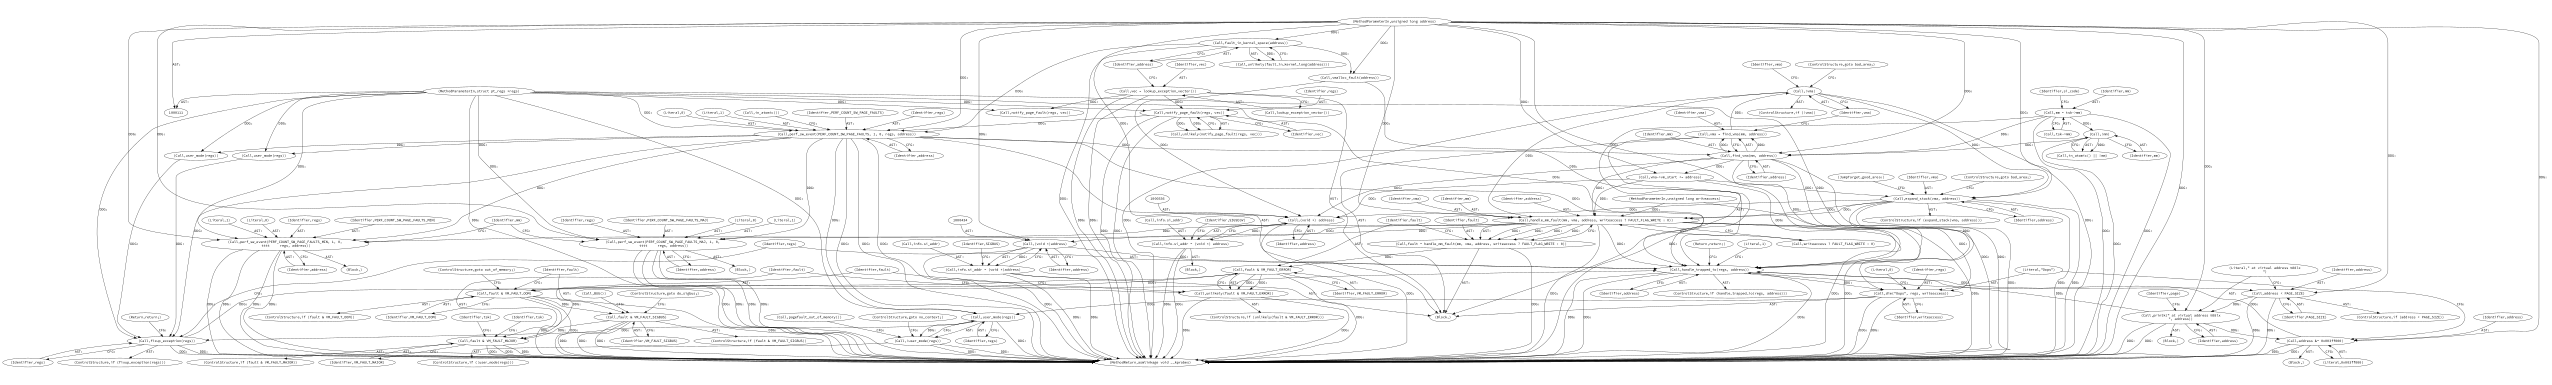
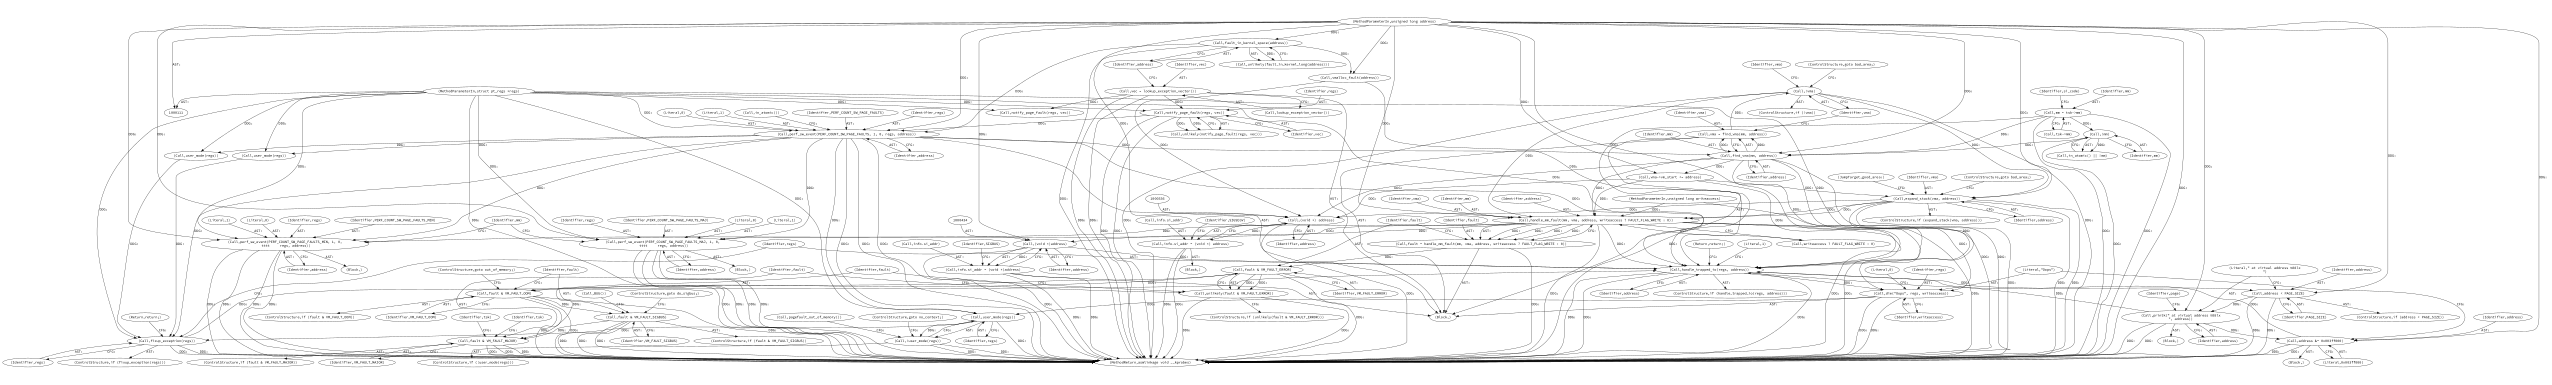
  digraph {
    fontname="Source Code Pro"
    node [fontname="Source Code Pro"]
    edge [fontname="Source Code Pro"]
    n1 [label="(Call,!vma)"]
    n2 [label="(Call,expand_stack(vma, address))"]
    n3 [label="(Call,handle_mm_fault(mm, vma, address, writeaccess ? FAULT_FLAG_WRITE : 0))"]
    n4 [label="(MethodReturn,asmlinkage void __kprobes)"]
    n5 [label="(Identifier,vma)"]
    n6 [label="(ControlStructure,if (!vma))"]
    n7 [label="(Call,handle_trapped_io(regs, address))"]
    n8 [label="(Call,(void *) address)"]
    n9 [label="(ControlStructure,if (expand_stack(vma, address)))"]
    n10 [label="(Identifier,address)"]
    n11 [label="(Call,perf_sw_event(PERF_COUNT_SW_PAGE_FAULTS_MAJ, 1, 0,\n \t\t\t\t     regs, address))"]
    n12 [label="(Call,perf_sw_event(PERF_COUNT_SW_PAGE_FAULTS_MIN, 1, 0,\n \t\t\t\t     regs, address))"]
    n13 [label="(Call,(void *)address)"]
    n14 [label="(Call,fault = handle_mm_fault(mm, vma, address, writeaccess ? FAULT_FLAG_WRITE : 0))"]
    n15 [label="(Call,writeaccess ? FAULT_FLAG_WRITE : 0)"]
    n16 [label="(Call,vma = find_vma(mm, address))"]
    n17 [label="(Call,find_vma(mm, address))"]
    n18 [label="(Block,)"]
    n19 [label="(Identifier,address)"]
    n20 [label="(Call,vma->vm_start <= address)"]
    n21 [label="(Call,die(\"Oops\", regs, writeaccess))"]
    n22 [label="(Call,address < PAGE_SIZE)"]
    n23 [label="(Identifier,address)"]
    n24 [label="(ControlStructure,if (handle_trapped_io(regs, address)))"]
    n25 [label="(Call,info.si_addr = (void *) address)"]
    n26 [label="(Identifier,address)"]
    n27 [label="(Call,!mm)"]
    n28 [label="(Call,in_atomic() || !mm)"]
    n29 [label="(Identifier,mm)"]
    n30 [label="(Call,mm = tsk->mm)"]
    n31 [label="(Call,tsk->mm)"]
    n32 [label="(Call,perf_sw_event(PERF_COUNT_SW_PAGE_FAULTS, 1, 0, regs, address))"]
    n33 [label="(Call,user_mode(regs))"]
    n34 [label="(Call,fixup_exception(regs))"]
    n35 [label="(Call,user_mode(regs))"]
    n36 [label="(Identifier,address)"]
    n37 [label="(Call,user_mode(regs))"]
    n38 [label="(Identifier,address)"]
    n39 [label="(Block,)"]
    n40 [label="(Block,)"]
    n41 [label="(Identifier,address)"]
    n42 [label="(Call,!user_mode(regs))"]
    n43 [label="(Identifier,regs)"]
    n44 [label="(Identifier,regs)"]
    n45 [label="(ControlStructure,if (fixup_exception(regs)))"]
    n46 [label="(Call,notify_page_fault(regs, vec))"]
    n47 [label="(Identifier,vec)"]
    n48 [label="(Call,unlikely(notify_page_fault(regs, vec)))"]
    n49 [label="(MethodParameterIn,struct pt_regs *regs)"]
    n50 [label="(Call,notify_page_fault(regs, vec))"]
    1000111
    n52 [label="(Identifier,writeaccess)"]
    n53 [label="(Call,vec = lookup_exception_vector())"]
    n54 [label="(Call,lookup_exception_vector())"]
    n55 [label="(Call,fault_in_kernel_space(address))"]
    n56 [label="(Identifier,address)"]
    n57 [label="(Call,vmalloc_fault(address))"]
    n58 [label="(Call,unlikely(fault_in_kernel_long(address)))"]
    n59 [label="(MethodParameterIn,unsigned long address)"]
    n60 [label="(Call,printk(\" at virtual address %08lx\n\", address))"]
    n61 [label="(Call,address &= 0x003ff000)"]
    n62 [label="(Identifier,PAGE_SIZE)"]
    n63 [label="(ControlStructure,if (address < PAGE_SIZE))"]
    n64 [label="(Block,)"]
    n65 [label="(Identifier,address)"]
    n66 [label="(Block,)"]
    n67 [label="(Literal,0x003ff000)"]
    n68 [label="(Call,info.si_addr = (void *)address)"]
    n69 [label="(Identifier,address)"]
    n70 [label="(Call,fault & VM_FAULT_ERROR)"]
    n71 [label="(Call,unlikely(fault & VM_FAULT_ERROR))"]
    n72 [label="(Call,fault & VM_FAULT_OOM)"]
    n73 [label="(Call,fault & VM_FAULT_MAJOR)"]
    n74 [label="(Identifier,VM_FAULT_ERROR)"]
    n75 [label="(ControlStructure,if (unlikely(fault & VM_FAULT_ERROR)))"]
    n76 [label="(Call,fault & VM_FAULT_SIGBUS)"]
    n77 [label="(Identifier,VM_FAULT_OOM)"]
    n78 [label="(ControlStructure,if (fault & VM_FAULT_OOM))"]
    n79 [label="(ControlStructure,if (fault & VM_FAULT_MAJOR))"]
    n80 [label="(Identifier,VM_FAULT_MAJOR)"]
    n81 [label="(ControlStructure,if (fault & VM_FAULT_SIGBUS))"]
    n82 [label="(Identifier,VM_FAULT_SIGBUS)"]
    n83 [label="(ControlStructure,if (!user_mode(regs)))"]
    n84 [label="(Block,)"]
    n85 [label="(Identifier,fault)"]
    n86 [label="(Identifier,tsk)"]
    n87 [label="(ControlStructure,goto bad_area;)"]
    n88 [label="(Identifier,regs)"]
    n89 [label="(Identifier,page)"]
    n90 [label="(Identifier,fault)"]
    n91 [label="(Identifier,mm)"]
    n92 [label="(ControlStructure,goto do_sigbus;)"]
    n93 [label="(Literal,0)"]
    n94 [label="(Call,BUG())"]
    n95 [label="(Call,pagefault_out_of_memory())"]
    n96 [label="(Identifier,si_code)"]
    n97 [label="(Literal,1)"]
    n98 [label="(Identifier,PERF_COUNT_SW_PAGE_FAULTS_MAJ)"]
    n99 [label="(Identifier,mm)"]
    n100 [label="(Literal,\"Oops\")"]
    n101 [label="(MethodParameterIn,unsigned long writeaccess)"]
    n102 [label="(Return,return;)"]
    n103 [label="(Identifier,address)"]
    n104 [label="(Identifier,fault)"]
    n105 [label="(Identifier,vec)"]
    n106 [label="(Identifier,PERF_COUNT_SW_PAGE_FAULTS_MIN)"]
    n107 [label="(JumpTarget,good_area:)"]
    n108 [label="(Literal,1)"]
    n109 [label="(Literal,\" at virtual address %08lx\n\")"]
    n110 [label="(Identifier,SIGBUS)"]
    n111 [label="(Call,in_atomic())"]
    n112 [label="(Literal,0)"]
    n113 [label="(Call,info.si_addr)"]
    n114 [label="(Identifier,PERF_COUNT_SW_PAGE_FAULTS)"]
    n115 [label="(Identifier,vma)"]
    n116 [label="(Return,return;)"]
    n117 [label="(Literal,1)"]
    n118 [label="(Literal,1)"]
    n119 [label="(ControlStructure,goto out_of_memory;)"]
    n120 [label="(Identifier,fault)"]
    n121 [label="(Literal,0)"]
    n122 [label="(Identifier,fault)"]
    n123 [label="(Identifier,regs)"]
    n124 [label="(Identifier,address)"]
    n125 [label="(Identifier,vma)"]
    n126 [label="(Identifier,vma)"]
    n127 [label="(ControlStructure,goto bad_area;)"]
    n128 [label="(Identifier,mm)"]
    n129 [label="(ControlStructure,goto no_context;)"]
    n130 [label="(Identifier,mm)"]
    n131 [label="(Identifier,regs)"]
    n132 [label="(Identifier,address)"]
    n133 [label="(Identifier,vma)"]
    n134 [label="(Identifier,tsk)"]
    n135 [label="(Literal,0)"]
    n136 [label="(Identifier,regs)"]
    n137 [label="(Call,info.si_addr)"]
    n138 [label="(Identifier,SIGSEGV)"]
    n139 [label="(Identifier,regs)"]
    n140 [label="(Identifier,regs)"]
    1000434
    1000336
    n1 -> n2 [label="DDG: "]
    n1 -> n3 [label="DDG: "]
    n1 -> n4 [label="DDG: "]
    n1 -> n4 [label="DDG: "]
    n1 -> n5 [label="CFG: "]
    n1 -> n6 [label="AST: "]
    n2 -> n3 [label="DDG: "]
    n2 -> n3 [label="DDG: "]
    n2 -> n4 [label="DDG: "]
    n2 -> n4 [label="DDG: "]
    n2 -> n4 [label="DDG: "]
    n2 -> n7 [label="DDG: "]
    n2 -> n8 [label="DDG: "]
    n2 -> n9 [label="AST: "]
    n2 -> n10 [label="CFG: "]
    n3 -> n4 [label="DDG: "]
    n3 -> n4 [label="DDG: "]
    n3 -> n4 [label="DDG: "]
    n3 -> n4 [label="DDG: "]
    n3 -> n7 [label="DDG: "]
    n3 -> n11 [label="DDG: "]
    n3 -> n12 [label="DDG: "]
    n3 -> n13 [label="DDG: "]
    n3 -> n14 [label="AST: "]
    n3 -> n14 [label="DDG: "]
    n3 -> n14 [label="DDG: "]
    n3 -> n14 [label="DDG: "]
    n3 -> n14 [label="DDG: "]
    n3 -> n15 [label="CFG: "]
    n5 -> n1 [label="AST: "]
    n5 -> n16 [label="CFG: "]
    n7 -> n4 [label="DDG: "]
    n7 -> n4 [label="DDG: "]
    n7 -> n4 [label="DDG: "]
    n7 -> n21 [label="DDG: "]
    n7 -> n22 [label="DDG: "]
    n7 -> n23 [label="CFG: "]
    n7 -> n24 [label="AST: "]
    n8 -> n4 [label="DDG: "]
    n8 -> n25 [label="AST: "]
    n8 -> n25 [label="DDG: "]
    n8 -> n26 [label="CFG: "]
    n10 -> n2 [label="AST: "]
    n11 -> n4 [label="DDG: "]
    n11 -> n4 [label="DDG: "]
    n11 -> n4 [label="DDG: "]
    n11 -> n4 [label="DDG: "]
    n11 -> n38 [label="CFG: "]
    n11 -> n39 [label="AST: "]
    n12 -> n4 [label="DDG: "]
    n12 -> n4 [label="DDG: "]
    n12 -> n4 [label="DDG: "]
    n12 -> n4 [label="DDG: "]
    n12 -> n40 [label="AST: "]
    n12 -> n41 [label="CFG: "]
    n13 -> n4 [label="DDG: "]
    n13 -> n7 [label="DDG: "]
    n13 -> n68 [label="AST: "]
    n13 -> n68 [label="DDG: "]
    n13 -> n69 [label="CFG: "]
    n14 -> n3 [label="CFG: "]
    n14 -> n4 [label="DDG: "]
    n14 -> n18 [label="AST: "]
    n14 -> n70 [label="DDG: "]
    n15 -> n3 [label="AST: "]
    n16 -> n1 [label="DDG: "]
    n16 -> n4 [label="DDG: "]
    n16 -> n17 [label="CFG: "]
    n16 -> n18 [label="AST: "]
    n17 -> n3 [label="DDG: "]
    n17 -> n4 [label="DDG: "]
    n17 -> n4 [label="DDG: "]
    n17 -> n7 [label="DDG: "]
    n17 -> n8 [label="DDG: "]
    n17 -> n16 [label="AST: "]
    n17 -> n16 [label="DDG: "]
    n17 -> n16 [label="DDG: "]
    n17 -> n19 [label="CFG: "]
    n17 -> n20 [label="DDG: "]
    n19 -> n17 [label="AST: "]
    n20 -> n2 [label="DDG: "]
    n20 -> n3 [label="DDG: "]
    n20 -> n7 [label="DDG: "]
    n20 -> n8 [label="DDG: "]
    n21 -> n4 [label="DDG: "]
    n21 -> n4 [label="DDG: "]
    n21 -> n18 [label="AST: "]
    n21 -> n33 [label="DDG: "]
    n21 -> n52 [label="CFG: "]
    n22 -> n4 [label="DDG: "]
    n22 -> n4 [label="DDG: "]
    n22 -> n60 [label="DDG: "]
    n22 -> n62 [label="CFG: "]
    n22 -> n63 [label="AST: "]
    n23 -> n7 [label="AST: "]
    n25 -> n4 [label="DDG: "]
    n25 -> n4 [label="DDG: "]
    n25 -> n8 [label="CFG: "]
    n25 -> n84 [label="AST: "]
    n26 -> n8 [label="AST: "]
    n27 -> n4 [label="DDG: "]
    n27 -> n17 [label="DDG: "]
    n27 -> n28 [label="AST: "]
    n27 -> n28 [label="DDG: "]
    n27 -> n29 [label="CFG: "]
    n28 -> n27 [label="CFG: "]
    n29 -> n27 [label="AST: "]
    n30 -> n4 [label="DDG: "]
    n30 -> n4 [label="DDG: "]
    n30 -> n17 [label="DDG: "]
    n30 -> n18 [label="AST: "]
    n30 -> n27 [label="DDG: "]
    n30 -> n31 [label="CFG: "]
    n31 -> n30 [label="AST: "]
    n32 -> n4 [label="DDG: "]
    n32 -> n4 [label="DDG: "]
    n32 -> n4 [label="DDG: "]
    n32 -> n7 [label="DDG: "]
    n32 -> n11 [label="DDG: "]
    n32 -> n12 [label="DDG: "]
    n32 -> n17 [label="DDG: "]
    n32 -> n18 [label="AST: "]
    n32 -> n33 [label="DDG: "]
    n32 -> n34 [label="DDG: "]
    n32 -> n35 [label="DDG: "]
    n32 -> n36 [label="CFG: "]
    n32 -> n37 [label="DDG: "]
    n33 -> n4 [label="DDG: "]
    n33 -> n34 [label="DDG: "]
    n33 -> n42 [label="AST: "]
    n33 -> n42 [label="DDG: "]
    n33 -> n43 [label="CFG: "]
    n34 -> n4 [label="DDG: "]
    n34 -> n4 [label="DDG: "]
    n34 -> n7 [label="DDG: "]
    n34 -> n44 [label="CFG: "]
    n34 -> n45 [label="AST: "]
    n35 -> n34 [label="DDG: "]
    n36 -> n32 [label="AST: "]
    n37 -> n34 [label="DDG: "]
    n38 -> n11 [label="AST: "]
    n41 -> n12 [label="AST: "]
    n42 -> n4 [label="DDG: "]
    n42 -> n4 [label="DDG: "]
    n42 -> n33 [label="CFG: "]
    n42 -> n83 [label="AST: "]
    n43 -> n33 [label="AST: "]
    n44 -> n34 [label="AST: "]
    n46 -> n4 [label="DDG: "]
    n46 -> n4 [label="DDG: "]
    n46 -> n32 [label="DDG: "]
    n46 -> n47 [label="CFG: "]
    n46 -> n48 [label="AST: "]
    n46 -> n48 [label="DDG: "]
    n46 -> n48 [label="DDG: "]
    n47 -> n46 [label="AST: "]
    n48 -> n46 [label="CFG: "]
    n49 -> n4 [label="DDG: "]
    n49 -> n7 [label="DDG: "]
    n49 -> n11 [label="DDG: "]
    n49 -> n12 [label="DDG: "]
    n49 -> n21 [label="DDG: "]
    n49 -> n32 [label="DDG: "]
    n49 -> n33 [label="DDG: "]
    n49 -> n34 [label="DDG: "]
    n49 -> n35 [label="DDG: "]
    n49 -> n37 [label="DDG: "]
    n49 -> n46 [label="DDG: "]
    n49 -> n50 [label="DDG: "]
    n49 -> 1000111 [label="AST: "]
    n52 -> n21 [label="AST: "]
    n53 -> n4 [label="DDG: "]
    n53 -> n4 [label="DDG: "]
    n53 -> n18 [label="AST: "]
    n53 -> n46 [label="DDG: "]
    n53 -> n50 [label="DDG: "]
    n53 -> n54 [label="CFG: "]
    n54 -> n53 [label="AST: "]
    n55 -> n4 [label="DDG: "]
    n55 -> n32 [label="DDG: "]
    n55 -> n56 [label="CFG: "]
    n55 -> n57 [label="DDG: "]
    n55 -> n58 [label="AST: "]
    n55 -> n58 [label="DDG: "]
    n56 -> n53 [label="CFG: "]
    n56 -> n55 [label="AST: "]
    n57 -> n7 [label="DDG: "]
    n57 -> n8 [label="DDG: "]
    n58 -> n55 [label="CFG: "]
    n59 -> n2 [label="DDG: "]
    n59 -> n3 [label="DDG: "]
    n59 -> n4 [label="DDG: "]
    n59 -> n7 [label="DDG: "]
    n59 -> n8 [label="DDG: "]
    n59 -> n11 [label="DDG: "]
    n59 -> n12 [label="DDG: "]
    n59 -> n13 [label="DDG: "]
    n59 -> n17 [label="DDG: "]
    n59 -> n20 [label="DDG: "]
    n59 -> n22 [label="DDG: "]
    n59 -> n32 [label="DDG: "]
    n59 -> 1000111 [label="AST: "]
    n59 -> n55 [label="DDG: "]
    n59 -> n57 [label="DDG: "]
    n59 -> n60 [label="DDG: "]
    n59 -> n61 [label="DDG: "]
    n60 -> n4 [label="DDG: "]
    n60 -> n4 [label="DDG: "]
    n60 -> n7 [label="DDG: "]
    n60 -> n61 [label="DDG: "]
    n60 -> n64 [label="AST: "]
    n60 -> n65 [label="CFG: "]
    n61 -> n4 [label="DDG: "]
    n61 -> n4 [label="DDG: "]
    n61 -> n7 [label="DDG: "]
    n61 -> n66 [label="AST: "]
    n61 -> n67 [label="CFG: "]
    n62 -> n22 [label="AST: "]
    n65 -> n60 [label="AST: "]
    n67 -> n61 [label="AST: "]
    n68 -> n4 [label="DDG: "]
    n68 -> n4 [label="DDG: "]
    n68 -> n13 [label="CFG: "]
    n68 -> n18 [label="AST: "]
    n69 -> n13 [label="AST: "]
    n70 -> n4 [label="DDG: "]
    n70 -> n71 [label="AST: "]
    n70 -> n71 [label="DDG: "]
    n70 -> n71 [label="DDG: "]
    n70 -> n72 [label="DDG: "]
    n70 -> n73 [label="DDG: "]
    n70 -> n74 [label="CFG: "]
    n71 -> n4 [label="DDG: "]
    n71 -> n4 [label="DDG: "]
    n71 -> n70 [label="CFG: "]
-   n71 -> n75 [label="AST: "]
+   n71 -> n75 [label="CFG: "]
    n72 -> n4 [label="DDG: "]
    n72 -> n4 [label="DDG: "]
    n72 -> n4 [label="DDG: "]
    n72 -> n76 [label="DDG: "]
    n72 -> n77 [label="CFG: "]
    n72 -> n78 [label="AST: "]
    n73 -> n4 [label="DDG: "]
    n73 -> n4 [label="DDG: "]
    n73 -> n4 [label="DDG: "]
    n73 -> n79 [label="AST: "]
    n73 -> n80 [label="CFG: "]
    n74 -> n70 [label="AST: "]
    n76 -> n4 [label="DDG: "]
    n76 -> n4 [label="DDG: "]
    n76 -> n4 [label="DDG: "]
    n76 -> n73 [label="DDG: "]
    n76 -> n81 [label="AST: "]
    n76 -> n82 [label="CFG: "]
    n77 -> n72 [label="AST: "]
    n80 -> n73 [label="AST: "]
    n82 -> n76 [label="AST: "]
    n85 -> n71 [label="CFG: "]
    n85 -> n72 [label="AST: "]
    n86 -> n73 [label="CFG: "]
    n87 -> n1 [label="CFG: "]
    n88 -> n11 [label="AST: "]
    n89 -> n60 [label="CFG: "]
    n90 -> n14 [label="CFG: "]
    n90 -> n70 [label="AST: "]
    n91 -> n11 [label="CFG: "]
    n91 -> n12 [label="CFG: "]
    n92 -> n76 [label="CFG: "]
    n93 -> n32 [label="AST: "]
    n94 -> n76 [label="CFG: "]
    n95 -> n42 [label="CFG: "]
    n96 -> n30 [label="CFG: "]
    n97 -> n7 [label="CFG: "]
    n98 -> n11 [label="AST: "]
    n99 -> n30 [label="AST: "]
    n100 -> n21 [label="AST: "]
    n100 -> n61 [label="CFG: "]
    n101 -> n3 [label="DDG: "]
    n101 -> n21 [label="DDG: "]
    n102 -> n34 [label="CFG: "]
    n103 -> n3 [label="AST: "]
    n104 -> n71 [label="CFG: "]
    n104 -> n73 [label="AST: "]
    n105 -> n53 [label="AST: "]
    n106 -> n12 [label="AST: "]
    n107 -> n2 [label="CFG: "]
    n108 -> n32 [label="AST: "]
    n109 -> n22 [label="CFG: "]
    n109 -> n60 [label="AST: "]
    n110 -> n68 [label="CFG: "]
    n111 -> n32 [label="CFG: "]
    n112 -> n11 [label="AST: "]
    n113 -> n68 [label="AST: "]
    n114 -> n32 [label="AST: "]
    n115 -> n3 [label="AST: "]
    n116 -> n7 [label="CFG: "]
    n117 -> n12 [label="AST: "]
    n118 -> n11 [label="AST: "]
    n119 -> n72 [label="CFG: "]
    n120 -> n72 [label="CFG: "]
    n120 -> n76 [label="AST: "]
    n121 -> n12 [label="AST: "]
    n122 -> n14 [label="AST: "]
    n123 -> n46 [label="AST: "]
    n124 -> n61 [label="AST: "]
    n125 -> n16 [label="AST: "]
    n126 -> n2 [label="AST: "]
    n127 -> n2 [label="CFG: "]
    n128 -> n17 [label="AST: "]
    n129 -> n42 [label="CFG: "]
    n130 -> n3 [label="AST: "]
    n131 -> n32 [label="AST: "]
    n132 -> n22 [label="AST: "]
    n133 -> n1 [label="CFG: "]
    n134 -> n73 [label="CFG: "]
    n135 -> n21 [label="CFG: "]
    n136 -> n12 [label="AST: "]
    n137 -> n25 [label="AST: "]
    n138 -> n25 [label="CFG: "]
    n139 -> n21 [label="AST: "]
    n140 -> n7 [label="AST: "]
    n140 -> n34 [label="CFG: "]
    1000434 -> n13 [label="AST: "]
    1000336 -> n8 [label="AST: "]
  }
